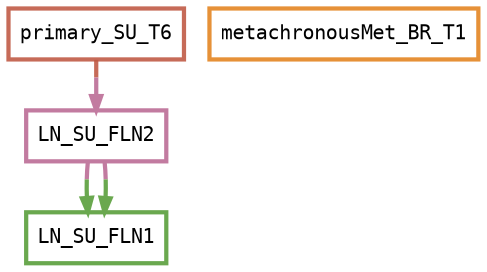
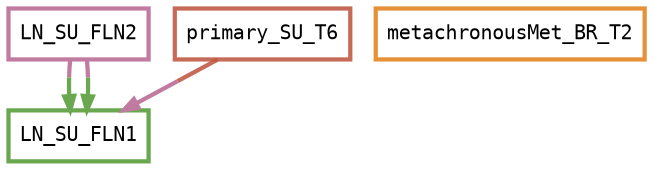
  digraph {
    fontname="DejaVu Sans Mono"
    node [fillcolor=white fontname="DejaVu Sans Mono" penwidth=3.0 shape=box]
    edge [color="#c27ba0ff;0.5:#6aa84fff" fontname="DejaVu Sans Mono" penwidth=3]
    LN_SU_FLN1 [color="#6aa84fff"]
    LN_SU_FLN2 [color="#c27ba0ff"]
-   metachronousMet_BR_T1 [color="#e69138ff"]
+   metachronousMet_BR_T1 [color="#e69138ff" label=metachronousMet_BR_T2]
    n4 [color="#be5742e1" label=primary_SU_T6]
    LN_SU_FLN2 -> LN_SU_FLN1
    LN_SU_FLN2 -> LN_SU_FLN1
-   n4 -> LN_SU_FLN2 [color="#be5742e1;0.5:#c27ba0ff"]
+   n4 -> LN_SU_FLN1 [color="#be5742e1;0.5:#c27ba0ff"]
  }
